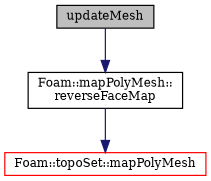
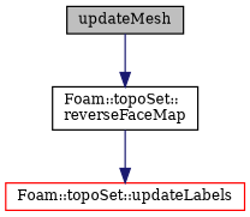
  digraph {
    fontname="DejaVu Serif"
    rankdir=TB
    node [color=black fontname="DejaVu Serif" fontsize=10 shape=record]
    edge [color=midnightblue fontname="DejaVu Serif" fontsize=10 labelfontname=FreeSans labelfontsize=10 style=solid]
    n1 [fillcolor=grey75 fontcolor=black height=0.2 label=updateMesh style=filled width=0.4]
-   n2 [height=0.2 label="Foam::mapPolyMesh::\lreverseFaceMap" width=0.4]
-   n3 [color=red height=0.2 label="Foam::topoSet::mapPolyMesh" width=0.4]
+   n2 [height=0.2 label="Foam::topoSet::\lreverseFaceMap" width=0.4]
+   n3 [color=red height=0.2 label="Foam::topoSet::updateLabels" width=0.4]
    n1 -> n2
    n2 -> n3
  }
